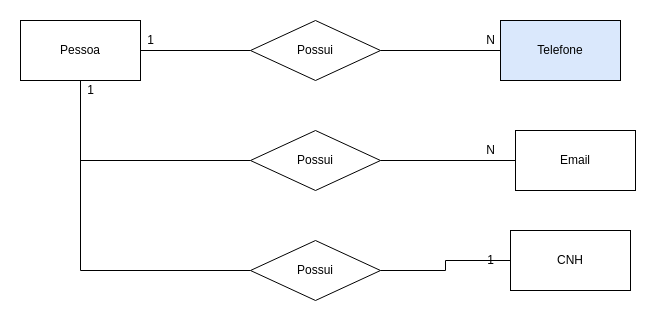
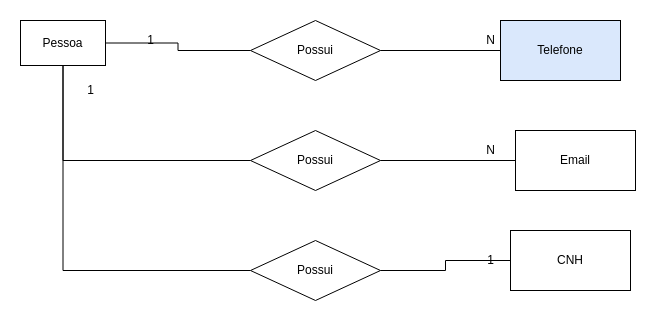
  <mxCell id="0" />
  <mxCell id="1" parent="0" />
  <mxCell id="2" style="edgeStyle=orthogonalEdgeStyle;rounded=0;orthogonalLoop=1;jettySize=auto;html=1;entryX=0;entryY=0.5;entryDx=0;entryDy=0;endArrow=none;endFill=0;" parent="1" source="3" target="5" edge="1"><mxGeometry relative="1" as="geometry" /></mxCell>
- <mxCell id="3" value="Pessoa" style="rounded=0;whiteSpace=wrap;html=1;" parent="1" vertex="1"><mxGeometry x="20" y="20" width="120" height="60" as="geometry" /></mxCell>
+ <mxCell id="3" value="Pessoa" style="rounded=0;whiteSpace=wrap;html=1;" parent="1" vertex="1"><mxGeometry x="20" y="20" width="85" height="45" as="geometry" /></mxCell>
  <mxCell id="4" style="edgeStyle=orthogonalEdgeStyle;rounded=0;orthogonalLoop=1;jettySize=auto;html=1;entryX=0;entryY=0.5;entryDx=0;entryDy=0;endArrow=none;endFill=0;" parent="1" source="5" target="6" edge="1"><mxGeometry relative="1" as="geometry" /></mxCell>
  <mxCell id="5" value="Possui" style="rhombus;whiteSpace=wrap;html=1;" parent="1" vertex="1"><mxGeometry x="250" y="20" width="130" height="60" as="geometry" /></mxCell>
  <mxCell id="6" value="Telefone" style="rounded=0;whiteSpace=wrap;html=1;fillColor=#dae8fc;" parent="1" vertex="1"><mxGeometry x="500" y="20" width="120" height="60" as="geometry" /></mxCell>
  <mxCell id="7" value="1" style="text;html=1;align=center;verticalAlign=middle;resizable=0;points=[];autosize=1;strokeColor=none;" parent="1" vertex="1"><mxGeometry x="140" y="30" width="20" height="20" as="geometry" /></mxCell>
  <mxCell id="8" value="N" style="text;html=1;align=center;verticalAlign=middle;resizable=0;points=[];autosize=1;strokeColor=none;" parent="1" vertex="1"><mxGeometry x="480" y="140" width="20" height="20" as="geometry" /></mxCell>
  <mxCell id="9" style="edgeStyle=orthogonalEdgeStyle;rounded=0;orthogonalLoop=1;jettySize=auto;html=1;entryX=0;entryY=0.5;entryDx=0;entryDy=0;endArrow=none;endFill=0;" parent="1" source="11" target="12" edge="1"><mxGeometry relative="1" as="geometry" /></mxCell>
  <mxCell id="10" style="edgeStyle=orthogonalEdgeStyle;rounded=0;orthogonalLoop=1;jettySize=auto;html=1;endArrow=none;endFill=0;" edge="1" parent="1" source="11" target="3"><mxGeometry relative="1" as="geometry" /></mxCell>
  <mxCell id="11" value="Possui" style="rhombus;whiteSpace=wrap;html=1;" parent="1" vertex="1"><mxGeometry x="250" y="130" width="130" height="60" as="geometry" /></mxCell>
  <mxCell id="12" value="Email" style="rounded=0;whiteSpace=wrap;html=1;" parent="1" vertex="1"><mxGeometry x="515" y="130" width="120" height="60" as="geometry" /></mxCell>
  <mxCell id="13" value="N" style="text;html=1;align=center;verticalAlign=middle;resizable=0;points=[];autosize=1;strokeColor=none;" parent="1" vertex="1"><mxGeometry x="480" y="30" width="20" height="20" as="geometry" /></mxCell>
  <mxCell id="14" value="1" style="text;html=1;align=center;verticalAlign=middle;resizable=0;points=[];autosize=1;strokeColor=none;" parent="1" vertex="1"><mxGeometry x="80" y="80" width="20" height="20" as="geometry" /></mxCell>
  <mxCell id="15" value="CNH" style="rounded=0;whiteSpace=wrap;html=1;" vertex="1" parent="1"><mxGeometry x="510" y="230" width="120" height="60" as="geometry" /></mxCell>
  <mxCell id="16" style="edgeStyle=orthogonalEdgeStyle;rounded=0;orthogonalLoop=1;jettySize=auto;html=1;endArrow=none;endFill=0;" edge="1" parent="1" source="18" target="3"><mxGeometry relative="1" as="geometry" /></mxCell>
  <mxCell id="17" style="edgeStyle=orthogonalEdgeStyle;rounded=0;orthogonalLoop=1;jettySize=auto;html=1;endArrow=none;endFill=0;" edge="1" parent="1" source="18" target="15"><mxGeometry relative="1" as="geometry" /></mxCell>
  <mxCell id="18" value="Possui" style="rhombus;whiteSpace=wrap;html=1;" vertex="1" parent="1"><mxGeometry x="250" y="240" width="130" height="60" as="geometry" /></mxCell>
  <mxCell id="19" value="1" style="text;html=1;align=center;verticalAlign=middle;resizable=0;points=[];autosize=1;strokeColor=none;" vertex="1" parent="1"><mxGeometry x="480" y="250" width="20" height="20" as="geometry" /></mxCell>
